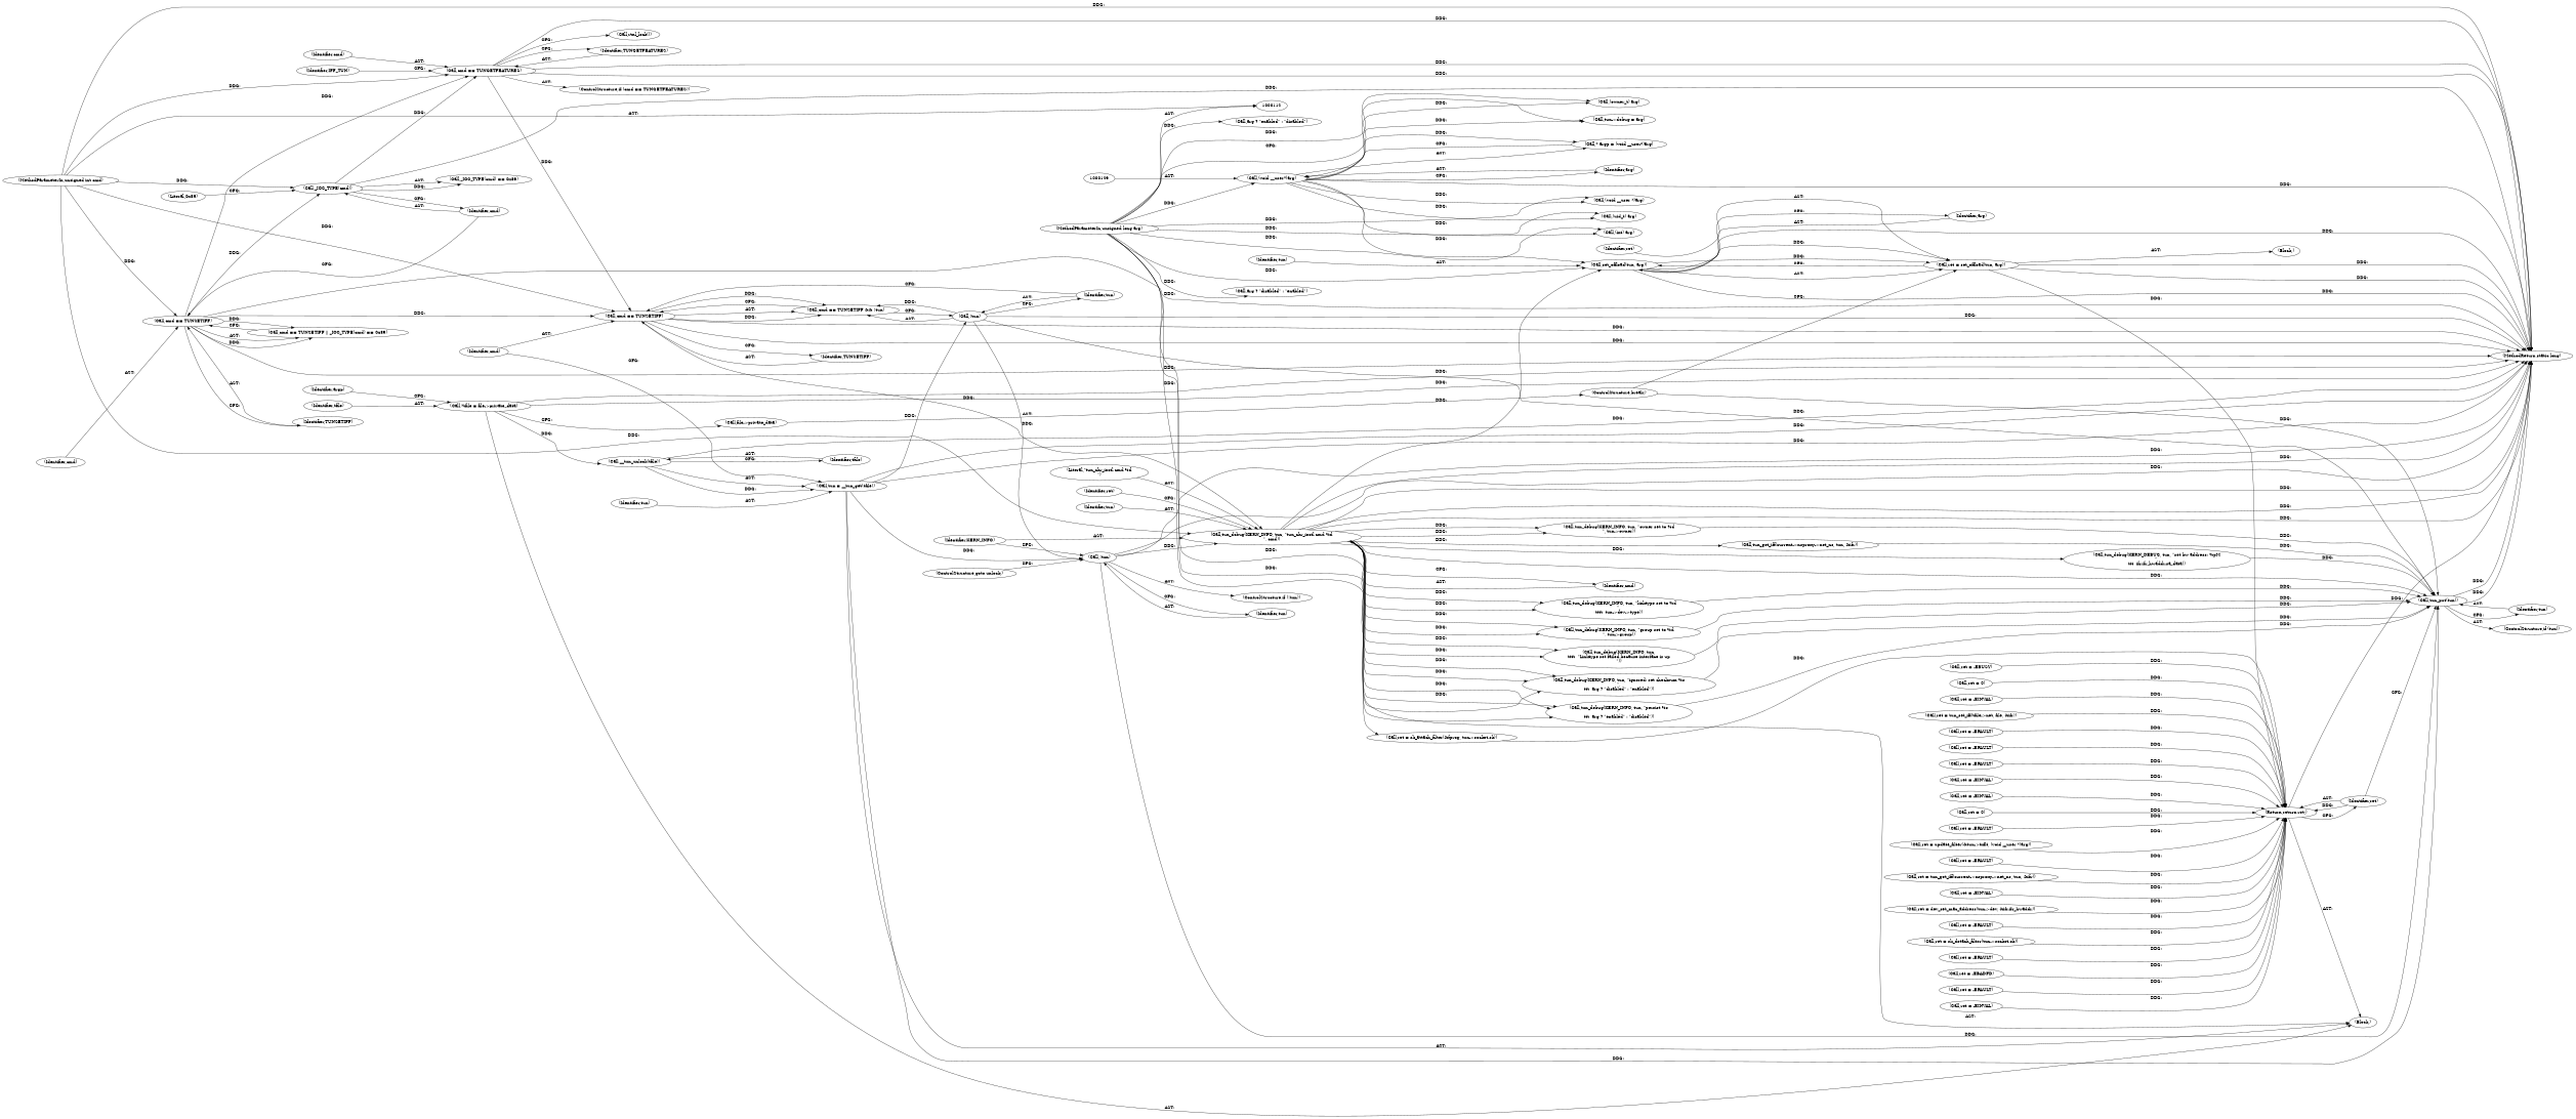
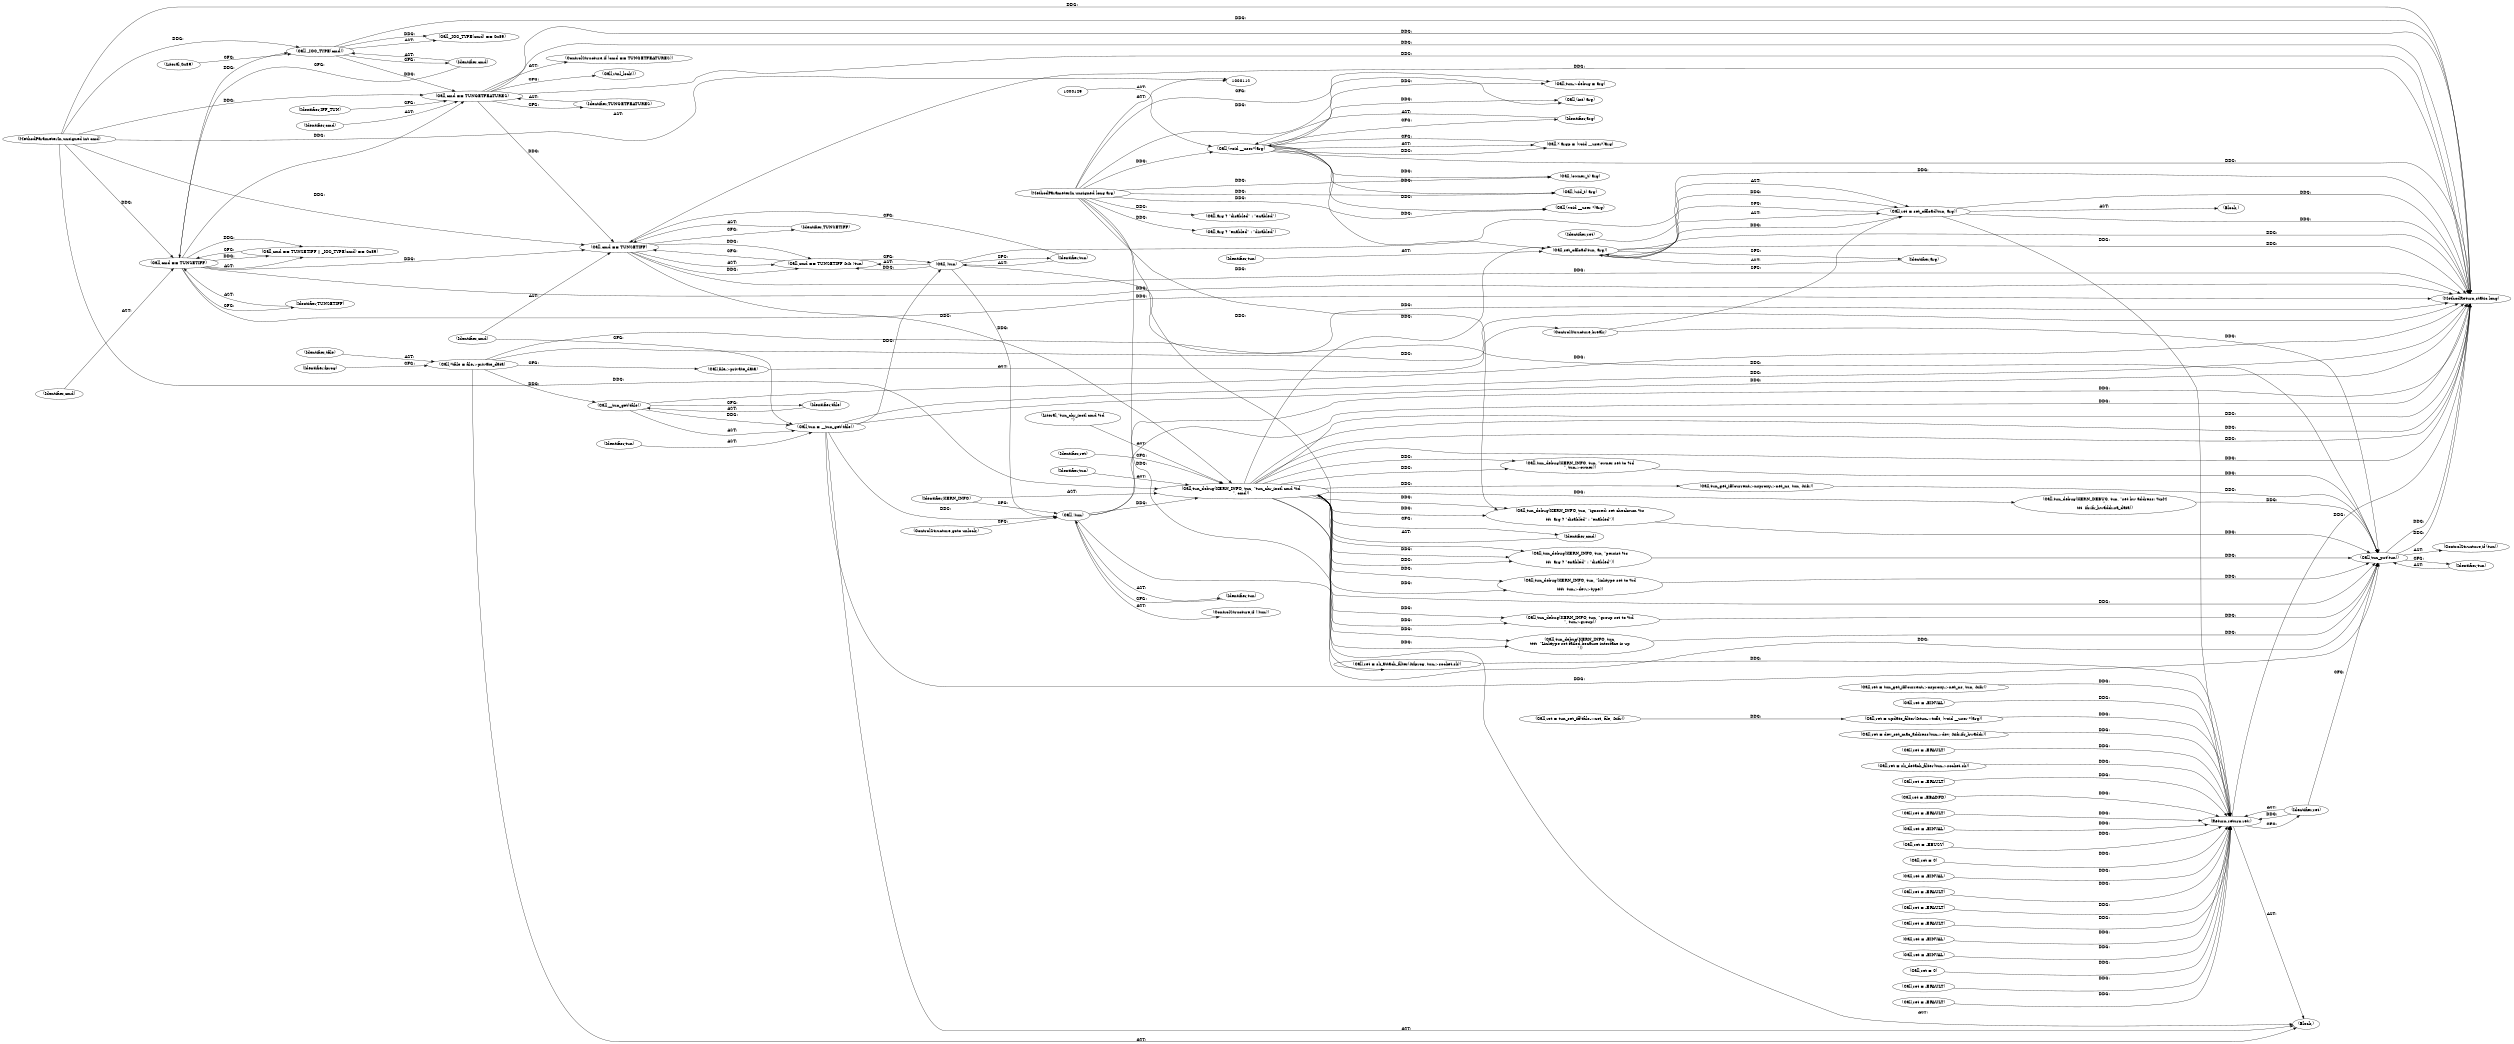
  digraph {
    rankdir=LR
    n1 [label="(Call,set_offload(tun, arg))"]
    n2 [label="(Call,ret = set_offload(tun, arg))"]
    n3 [label="(Identifier,arg)"]
    n4 [label="(MethodReturn,static long)"]
    n5 [label="(Return,return ret;)"]
    n6 [label="(Block,)"]
    n7 [label="(Call,tun_put(tun))"]
    n8 [label="(Identifier,tun)"]
    n9 [label="(ControlStructure,if (tun))"]
    n10 [label="(Call,tun_debug(KERN_INFO, tun, \"tun_chr_ioctl cmd %d\n\", cmd))"]
    n11 [label="(Identifier,cmd)"]
    n12 [label="(Call,tun_debug(KERN_INFO, tun, \"ignored: set checksum %s\n\",\n\t\t\t  arg ? \"disabled\" : \"enabled\"))"]
    n13 [label="(Call,tun_debug(KERN_INFO, tun, \"linktype set to %d\n\",\n\t\t\t\t  tun->dev->type))"]
    n14 [label="(Call,tun_debug(KERN_INFO, tun, \"group set to %d\n\", tun->group))"]
    n15 [label="(Call,tun_debug(KERN_INFO, tun,\n\t\t\t\t  \"Linktype set failed because interface is up\n\"))"]
    n16 [label="(Call,tun_debug(KERN_INFO, tun, \"owner set to %d\n\", tun->owner))"]
    n17 [label="(Call,tun_get_iff(current->nsproxy->net_ns, tun, &ifr))"]
    n18 [label="(Call,tun_debug(KERN_INFO, tun, \"persist %s\n\",\n\t\t\t  arg ? \"enabled\" : \"disabled\"))"]
    n19 [label="(Block,)"]
    n20 [label="(Call,tun_debug(KERN_DEBUG, tun, \"set hw address: %pM\n\",\n\t\t\t  ifr.ifr_hwaddr.sa_data))"]
    n21 [label="(Call,!tun)"]
    n22 [label="(ControlStructure,if (!tun))"]
    n23 [label="(Identifier,tun)"]
    n24 [label="(Call,!tun)"]
    n25 [label="(Identifier,tun)"]
    n26 [label="(Call,cmd == TUNSETIFF && !tun)"]
    n27 [label="(Call,cmd == TUNSETIFF)"]
    n28 [label="(Call,tun = __tun_get(tfile))"]
-   n29 [label="(Call,__tun_unlock(tfile))"]
+   n29 [label="(Call,__tun_get(tfile))"]
    n30 [label="(Identifier,tfile)"]
    n31 [label="(Call,*tfile = file->private_data)"]
    n32 [label="(Call,file->private_data)"]
    n33 [label="(ControlStructure,break;)"]
    n34 [label="(Identifier,TUNSETIFF)"]
    n35 [label="(Call,cmd == TUNGETFEATURES)"]
    n36 [label="(Identifier,TUNGETFEATURES)"]
    n37 [label="(ControlStructure,if (cmd == TUNGETFEATURES))"]
    n38 [label="(Call,rtnl_lock())"]
    n39 [label="(Call,cmd == TUNSETIFF)"]
    n40 [label="(Call,_IOC_TYPE(cmd))"]
    n41 [label="(Call,cmd == TUNSETIFF || _IOC_TYPE(cmd) == 0x89)"]
    n42 [label="(Identifier,TUNSETIFF)"]
    n43 [label="(Call,_IOC_TYPE(cmd) == 0x89)"]
    n44 [label="(Identifier,cmd)"]
    n45 [label="(MethodParameterIn,unsigned int cmd)"]
    1000112
    n47 [label="(Call,(void __user*)arg)"]
    n48 [label="(Call,* argp = (void __user*)arg)"]
    n49 [label="(Call,(int) arg)"]
    n50 [label="(Call,(owner_t) arg)"]
    n51 [label="(Call,(void __user *)arg)"]
    n52 [label="(Identifier,arg)"]
    n53 [label="(Call,(uid_t) arg)"]
    n54 [label="(Call,tun->debug = arg)"]
    n55 [label="(MethodParameterIn,unsigned long arg)"]
    n56 [label="(Call,arg ? \"disabled\" : \"enabled\")"]
    n57 [label="(Call,arg ? \"enabled\" : \"disabled\")"]
    n58 [label="(Call,ret = sk_attach_filter(&fprog, tun->socket.sk))"]
    n59 [label="(Identifier,ret)"]
    n60 [label="(Identifier,ret)"]
    n61 [label="(Identifier,cmd)"]
    n62 [label="(Identifier,cmd)"]
-   n63 [label="(Identifier,argp)"]
+   n63 [label="(Identifier,fprog)"]
    n64 [label="(Call,ret = -EFAULT)"]
    n65 [label="(Call,ret = update_filter(&tun->txflt, (void __user *)arg))"]
    n66 [label="(Call,ret = -EFAULT)"]
    n67 [label="(Call,ret = tun_get_iff(current->nsproxy->net_ns, tun, &ifr))"]
    n68 [label="(Literal,0x89)"]
    n69 [label="(Call,ret = -EINVAL)"]
    n70 [label="(Call,ret = dev_set_mac_address(tun->dev, &ifr.ifr_hwaddr))"]
    n71 [label="(Identifier,tun)"]
    n72 [label="(ControlStructure,goto unlock;)"]
    n73 [label="(Call,ret = -EFAULT)"]
    n74 [label="(Call,ret = sk_detach_filter(tun->socket.sk))"]
    n75 [label="(Call,ret = -EFAULT)"]
    n76 [label="(Call,ret = -EBADFD)"]
    n77 [label="(Call,ret = -EFAULT)"]
    n78 [label="(Call,ret = -EINVAL)"]
    n79 [label="(Identifier,tun)"]
    n80 [label="(Call,ret = -EBUSY)"]
    n81 [label="(Identifier,tfile)"]
    n82 [label="(Identifier,IFF_TUN)"]
    n83 [label="(Call,ret = 0)"]
    n84 [label="(Call,ret = -EINVAL)"]
    n85 [label="(Call,ret = tun_set_iff(tfile->net, file, &ifr))"]
    n86 [label="(Call,ret = -EFAULT)"]
    n87 [label="(Identifier,tun)"]
    n88 [label="(Identifier,KERN_INFO)"]
    n89 [label="(Identifier,ret)"]
    n90 [label="(Call,ret = -EFAULT)"]
    n91 [label="(Identifier,cmd)"]
    n92 [label="(Call,ret = -EFAULT)"]
    n93 [label="(Call,ret = -EINVAL)"]
    n94 [label="(Call,ret = -EINVAL)"]
    n95 [label="(Call,ret = 0)"]
    n96 [label="(Literal,\"tun_chr_ioctl cmd %d\n\")"]
    1000129
    n1 -> n2 [label="AST: "]
    n1 -> n2 [label="DDG: "]
    n1 -> n2 [label="DDG: "]
    n1 -> n3 [label="CFG: "]
    n1 -> n4 [label="DDG: "]
    n1 -> n4 [label="DDG: "]
    n2 -> n1 [label="CFG: "]
    n2 -> n4 [label="DDG: "]
    n2 -> n4 [label="DDG: "]
    n2 -> n5 [label="DDG: "]
    n2 -> n6 [label="AST: "]
    n3 -> n1 [label="AST: "]
    n5 -> n4 [label="DDG: "]
    n5 -> n19 [label="AST: "]
    n5 -> n59 [label="CFG: "]
    n7 -> n4 [label="DDG: "]
    n7 -> n4 [label="DDG: "]
    n7 -> n8 [label="CFG: "]
    n7 -> n9 [label="AST: "]
    n8 -> n7 [label="AST: "]
    n10 -> n1 [label="DDG: "]
    n10 -> n4 [label="DDG: "]
    n10 -> n4 [label="DDG: "]
    n10 -> n4 [label="DDG: "]
    n10 -> n4 [label="DDG: "]
    n10 -> n7 [label="DDG: "]
    n10 -> n11 [label="CFG: "]
    n10 -> n12 [label="DDG: "]
    n10 -> n12 [label="DDG: "]
    n10 -> n13 [label="DDG: "]
    n10 -> n13 [label="DDG: "]
    n10 -> n14 [label="DDG: "]
    n10 -> n14 [label="DDG: "]
    n10 -> n15 [label="DDG: "]
    n10 -> n15 [label="DDG: "]
    n10 -> n16 [label="DDG: "]
    n10 -> n16 [label="DDG: "]
    n10 -> n17 [label="DDG: "]
    n10 -> n18 [label="DDG: "]
    n10 -> n18 [label="DDG: "]
    n10 -> n19 [label="AST: "]
    n10 -> n20 [label="DDG: "]
    n11 -> n10 [label="AST: "]
    n12 -> n7 [label="DDG: "]
    n13 -> n7 [label="DDG: "]
    n14 -> n7 [label="DDG: "]
    n15 -> n7 [label="DDG: "]
    n16 -> n7 [label="DDG: "]
    n17 -> n7 [label="DDG: "]
    n18 -> n7 [label="DDG: "]
    n20 -> n7 [label="DDG: "]
    n21 -> n4 [label="DDG: "]
    n21 -> n4 [label="DDG: "]
    n21 -> n7 [label="DDG: "]
    n21 -> n10 [label="DDG: "]
    n21 -> n22 [label="AST: "]
    n21 -> n23 [label="CFG: "]
    n23 -> n21 [label="AST: "]
    n24 -> n4 [label="DDG: "]
    n24 -> n7 [label="DDG: "]
    n24 -> n21 [label="DDG: "]
    n24 -> n25 [label="CFG: "]
    n24 -> n26 [label="AST: "]
    n24 -> n26 [label="DDG: "]
    n25 -> n24 [label="AST: "]
    n25 -> n27 [label="CFG: "]
    n26 -> n24 [label="CFG: "]
    n26 -> n27 [label="CFG: "]
    n27 -> n4 [label="DDG: "]
    n27 -> n4 [label="DDG: "]
    n27 -> n10 [label="DDG: "]
    n27 -> n26 [label="AST: "]
    n27 -> n26 [label="DDG: "]
    n27 -> n26 [label="DDG: "]
    n27 -> n34 [label="CFG: "]
    n28 -> n4 [label="DDG: "]
    n28 -> n4 [label="DDG: "]
    n28 -> n7 [label="DDG: "]
    n28 -> n19 [label="AST: "]
    n28 -> n21 [label="DDG: "]
    n28 -> n24 [label="DDG: "]
    n29 -> n4 [label="DDG: "]
    n29 -> n28 [label="AST: "]
    n29 -> n28 [label="DDG: "]
    n29 -> n30 [label="CFG: "]
    n30 -> n29 [label="AST: "]
    n31 -> n4 [label="DDG: "]
    n31 -> n4 [label="DDG: "]
    n31 -> n19 [label="AST: "]
    n31 -> n29 [label="DDG: "]
    n31 -> n32 [label="CFG: "]
    n32 -> n33 [label="AST: "]
    n33 -> n2 [label="CFG: "]
    n33 -> n7 [label="DDG: "]
    n34 -> n27 [label="AST: "]
    n35 -> n4 [label="DDG: "]
    n35 -> n4 [label="DDG: "]
    n35 -> n4 [label="DDG: "]
    n35 -> n27 [label="DDG: "]
    n35 -> n36 [label="CFG: "]
    n35 -> n37 [label="AST: "]
    n35 -> n38 [label="CFG: "]
    n36 -> n35 [label="AST: "]
    n39 -> n4 [label="DDG: "]
    n39 -> n4 [label="DDG: "]
    n39 -> n27 [label="DDG: "]
    n39 -> n35 [label="DDG: "]
    n39 -> n40 [label="DDG: "]
    n39 -> n41 [label="AST: "]
    n39 -> n41 [label="DDG: "]
    n39 -> n41 [label="DDG: "]
    n39 -> n42 [label="CFG: "]
    n40 -> n4 [label="DDG: "]
    n40 -> n35 [label="DDG: "]
    n40 -> n43 [label="AST: "]
    n40 -> n43 [label="DDG: "]
    n40 -> n44 [label="CFG: "]
    n41 -> n39 [label="CFG: "]
    n42 -> n39 [label="AST: "]
    n44 -> n39 [label="CFG: "]
    n44 -> n40 [label="AST: "]
    n45 -> n4 [label="DDG: "]
    n45 -> n10 [label="DDG: "]
    n45 -> n27 [label="DDG: "]
    n45 -> n35 [label="DDG: "]
    n45 -> n39 [label="DDG: "]
    n45 -> n40 [label="DDG: "]
    n45 -> 1000112 [label="AST: "]
    n47 -> n1 [label="DDG: "]
    n47 -> n4 [label="DDG: "]
    n47 -> n48 [label="AST: "]
    n47 -> n48 [label="DDG: "]
    n47 -> n49 [label="DDG: "]
    n47 -> n50 [label="DDG: "]
    n47 -> n51 [label="DDG: "]
    n47 -> n52 [label="CFG: "]
    n47 -> n53 [label="DDG: "]
    n47 -> n54 [label="DDG: "]
    n48 -> n47 [label="CFG: "]
    n52 -> n47 [label="AST: "]
-   n55 -> n1 [label="DDG: "]
    n55 -> n12 [label="DDG: "]
    n55 -> n18 [label="DDG: "]
    n55 -> 1000112 [label="AST: "]
    n55 -> n47 [label="DDG: "]
    n55 -> n49 [label="DDG: "]
    n55 -> n50 [label="DDG: "]
    n55 -> n51 [label="DDG: "]
    n55 -> n53 [label="DDG: "]
    n55 -> n54 [label="CFG: "]
    n55 -> n56 [label="DDG: "]
    n55 -> n57 [label="DDG: "]
    n55 -> n58 [label="DDG: "]
    n58 -> n5 [label="DDG: "]
    n59 -> n5 [label="AST: "]
    n59 -> n5 [label="DDG: "]
    n59 -> n7 [label="CFG: "]
    n60 -> n10 [label="CFG: "]
    n61 -> n27 [label="AST: "]
    n61 -> n28 [label="CFG: "]
    n62 -> n39 [label="AST: "]
    n63 -> n31 [label="CFG: "]
    n64 -> n5 [label="DDG: "]
    n65 -> n5 [label="DDG: "]
    n66 -> n5 [label="DDG: "]
    n67 -> n5 [label="DDG: "]
    n68 -> n40 [label="CFG: "]
    n69 -> n5 [label="DDG: "]
    n70 -> n5 [label="DDG: "]
    n71 -> n10 [label="AST: "]
    n72 -> n21 [label="CFG: "]
    n73 -> n5 [label="DDG: "]
    n74 -> n5 [label="DDG: "]
    n75 -> n5 [label="DDG: "]
    n76 -> n5 [label="DDG: "]
    n77 -> n5 [label="DDG: "]
    n78 -> n5 [label="DDG: "]
    n79 -> n1 [label="AST: "]
    n80 -> n5 [label="DDG: "]
    n81 -> n31 [label="AST: "]
    n82 -> n35 [label="CFG: "]
    n83 -> n5 [label="DDG: "]
    n84 -> n5 [label="DDG: "]
-   n85 -> n5 [label="DDG: "]
+   n85 -> n65 [label="DDG: "]
    n86 -> n5 [label="DDG: "]
    n87 -> n28 [label="AST: "]
    n88 -> n10 [label="AST: "]
    n88 -> n21 [label="CFG: "]
    n89 -> n2 [label="AST: "]
    n90 -> n5 [label="DDG: "]
    n91 -> n35 [label="AST: "]
    n92 -> n5 [label="DDG: "]
    n93 -> n5 [label="DDG: "]
    n94 -> n5 [label="DDG: "]
    n95 -> n5 [label="DDG: "]
    n96 -> n10 [label="AST: "]
    1000129 -> n47 [label="AST: "]
  }
